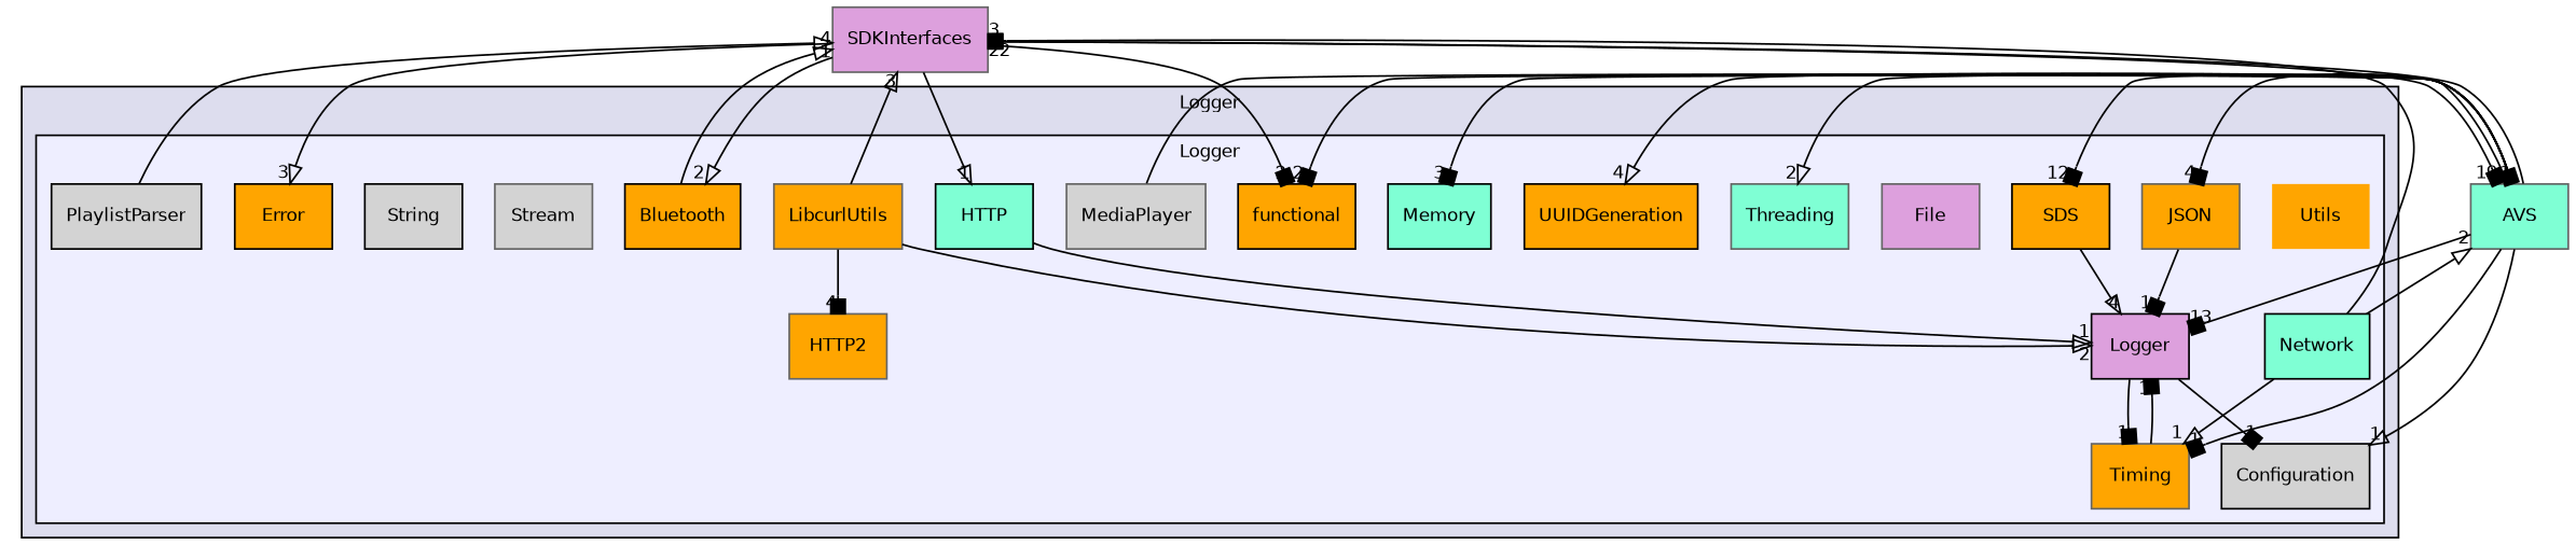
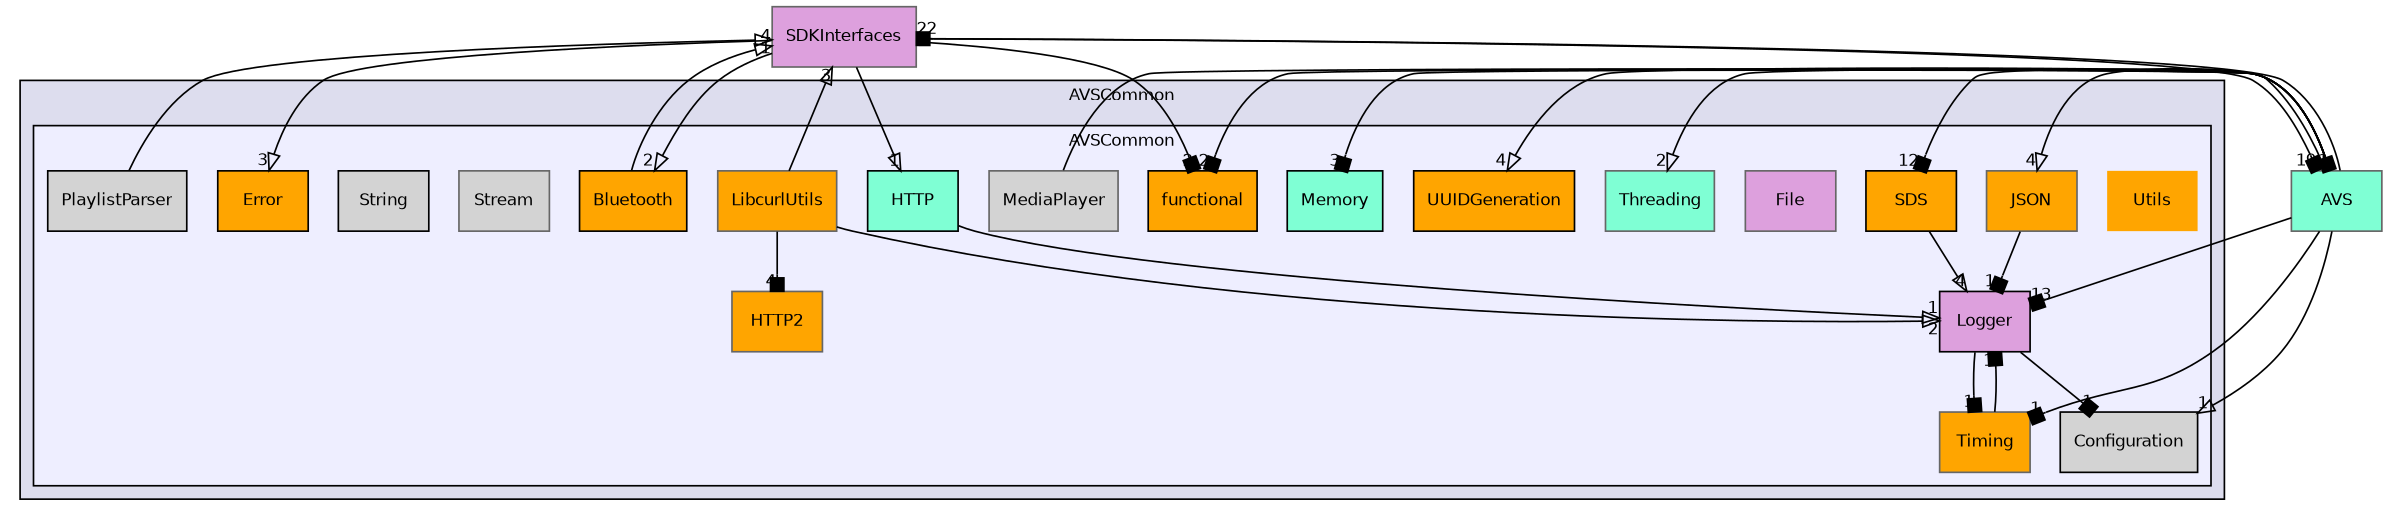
  digraph {
    compound=true
    node [fontname=Helvetica fontsize=10 shape=box style=filled fillcolor=orange color=black]
    edge [headlabel=1 labeldistance=1.5 labelfontname=Helvetica labelfontsize=10 arrowhead=box]
    n1 [label=Utils shape=plaintext]
    n2 [label=Bluetooth]
    n3 [fillcolor=lightgrey label=Configuration]
    n4 [label=Error]
    n5 [color=gray40 fillcolor=plum label=File]
    n6 [label=functional]
    n7 [fillcolor=aquamarine label=HTTP]
    n8 [color=gray40 label=HTTP2]
    n9 [color=gray40 label=JSON]
    n10 [color=gray40 label=LibcurlUtils]
    n11 [fillcolor=plum label=Logger]
    n12 [color=gray40 fillcolor=lightgrey label=MediaPlayer]
    n13 [fillcolor=aquamarine label=Memory]
-   n14 [fillcolor=aquamarine label=Network]
    n15 [fillcolor=lightgrey label=PlaylistParser]
    n16 [label=SDS]
    n17 [color=gray40 fillcolor=lightgrey label=Stream]
    n18 [fillcolor=lightgrey label=String]
    n19 [color=gray40 fillcolor=aquamarine label=Threading]
    n20 [color=gray40 label=Timing]
    n21 [label=UUIDGeneration]
    n22 [color=gray40 fillcolor=plum label=SDKInterfaces]
    n23 [color=gray40 fillcolor=aquamarine label=AVS]
    subgraph cluster_1 {
      bgcolor="#ddddee"
      fontname=Helvetica
      fontsize=10
-     label=Logger
+     label=AVSCommon
      pencolor=black
      subgraph cluster_2 {
        bgcolor="#eeeeff"
        fontname=Helvetica
        fontsize=10
        pencolor=black
        n1
        n2
        n3
        n4
        n5
        n6
        n7
        n8
        n9
        n10
        n11
        n12
        n13
-       n14
        n15
        n16
        n17
        n18
        n19
        n20
        n21
      }
    }
    n2 -> n22 [headlabel=4 arrowhead=onormal]
    n7 -> n11 [arrowhead=onormal]
    n9 -> n11
    n10 -> n8 [headlabel=4]
    n10 -> n11 [headlabel=2 arrowhead=onormal]
    n10 -> n22 [headlabel=3 arrowhead=onormal]
    n11 -> n3
    n11 -> n20
    n12 -> n23
-   n14 -> n20 [arrowhead=onormal]
-   n14 -> n22 [headlabel=3]
-   n14 -> n23 [headlabel=2 arrowhead=onormal]
    n15 -> n22 [arrowhead=onormal]
    n16 -> n11 [headlabel=4 arrowhead=onormal]
    n20 -> n11
    n22 -> n2 [headlabel=2 arrowhead=onormal]
    n22 -> n4 [headlabel=3 arrowhead=onormal]
    n22 -> n6 [headlabel=2]
    n22 -> n7 [arrowhead=onormal]
    n22 -> n23 [headlabel=19]
    n23 -> n3 [arrowhead=onormal]
    n23 -> n6 [headlabel=2]
-   n23 -> n9 [headlabel=4]
+   n23 -> n9 [headlabel=4 arrowhead=onormal]
    n23 -> n11 [headlabel=13]
    n23 -> n13 [headlabel=3]
    n23 -> n16 [headlabel=12]
    n23 -> n19 [headlabel=2 arrowhead=onormal]
    n23 -> n20
    n23 -> n21 [headlabel=4 arrowhead=onormal]
    n23 -> n22 [headlabel=22]
  }
